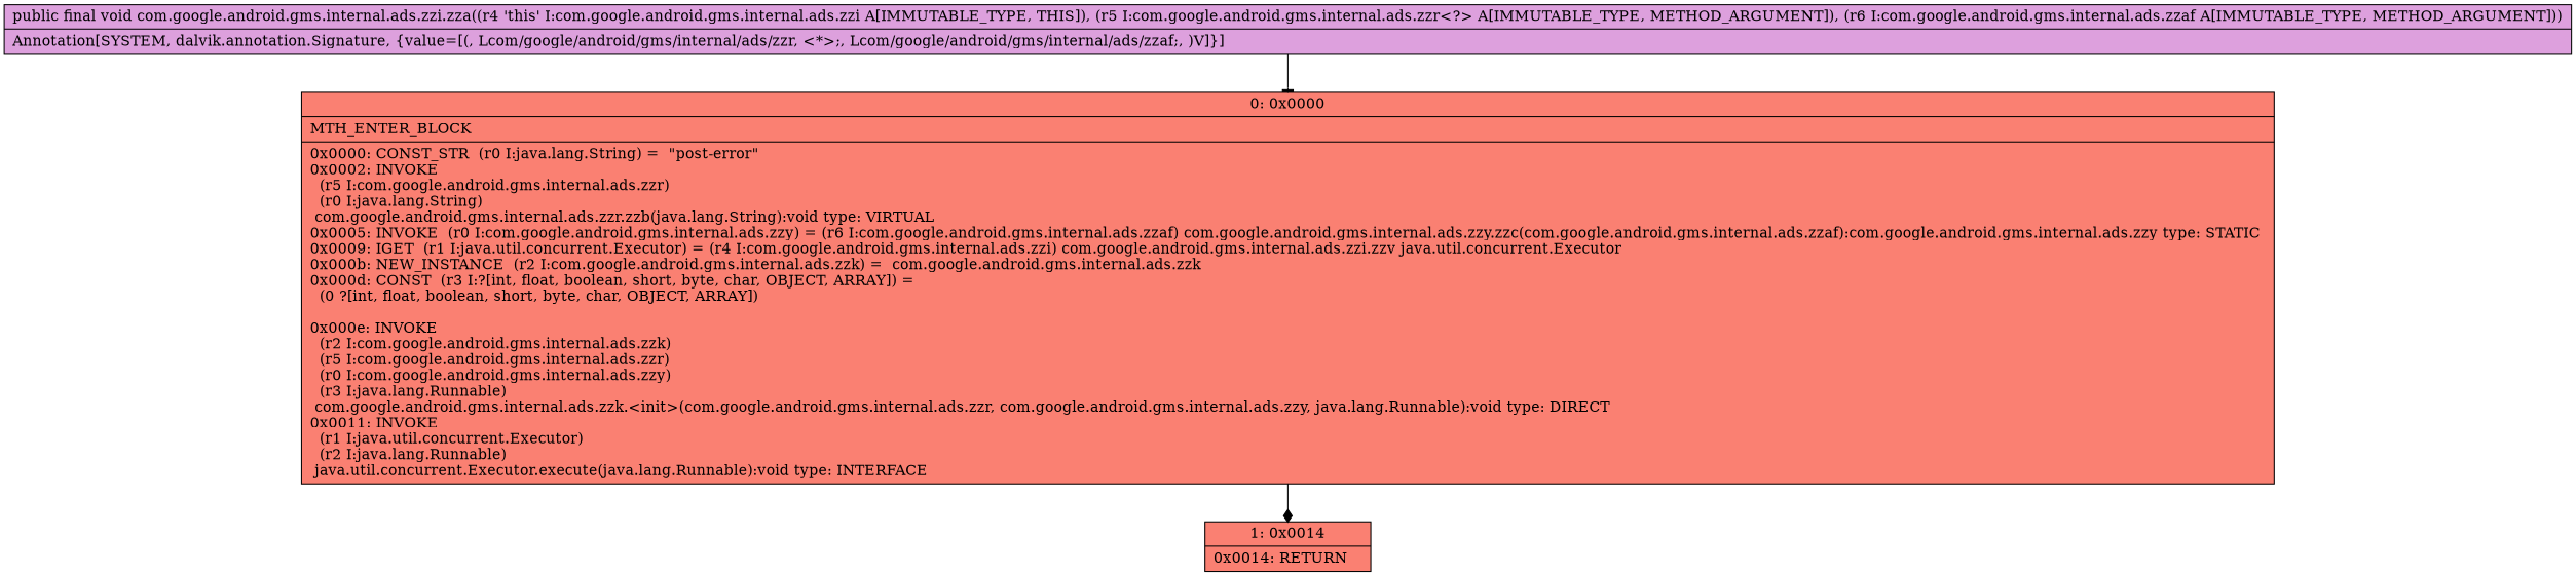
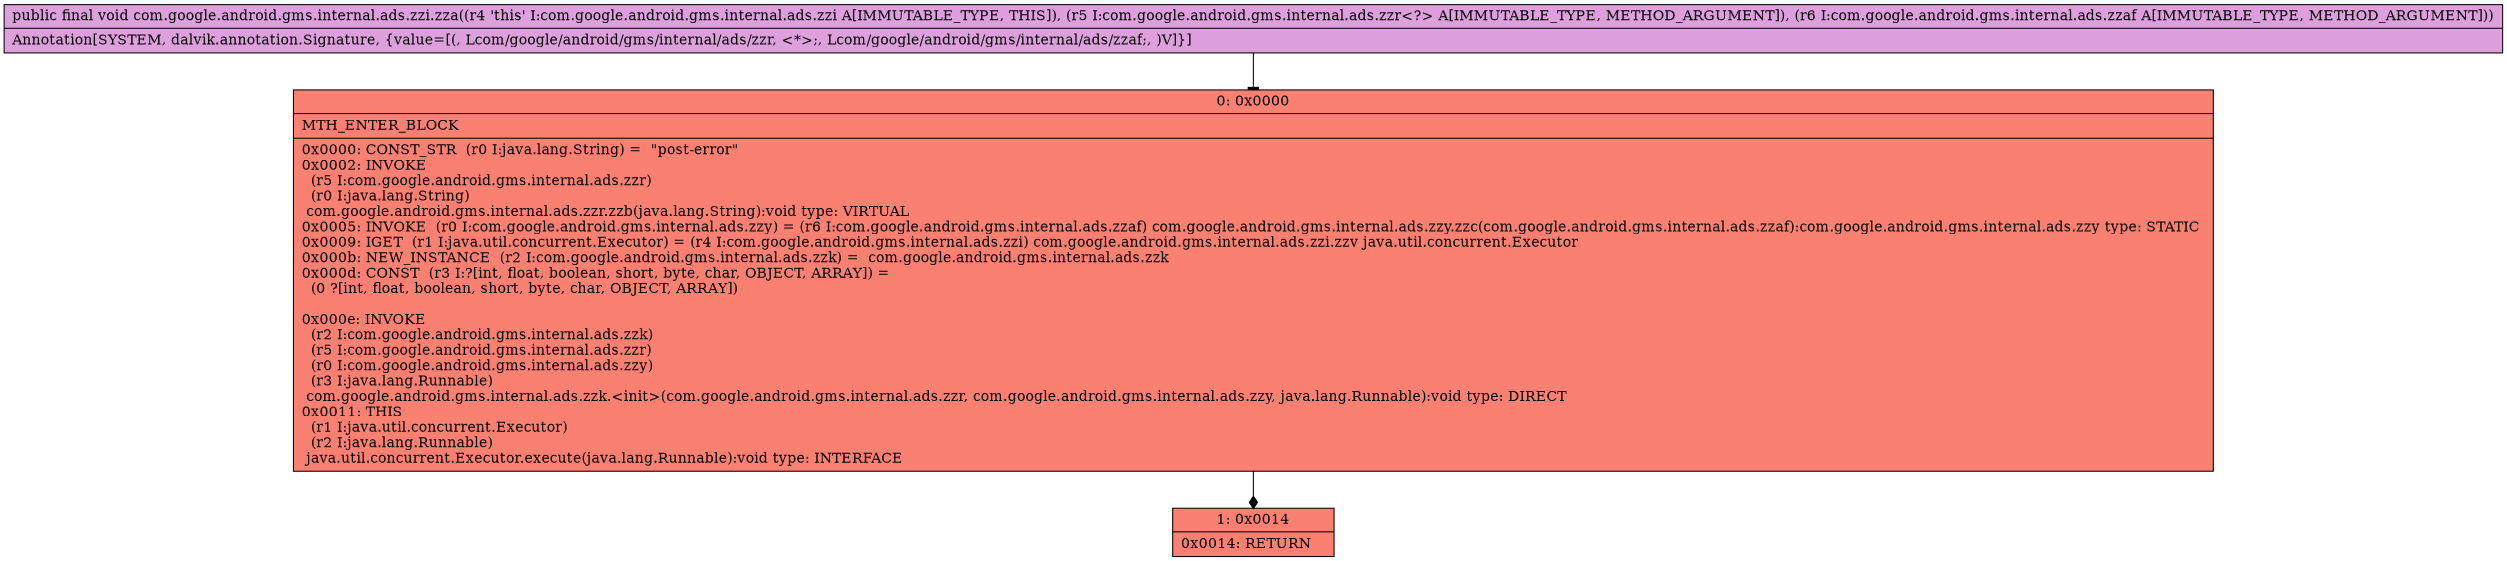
  digraph {
    node [shape=record style=filled fillcolor=salmon]
-   n1 [label="{0\:\ 0x0000|MTH_ENTER_BLOCK\l|0x0000: CONST_STR  (r0 I:java.lang.String) =  \"post\-error\" \l0x0002: INVOKE  \l  (r5 I:com.google.android.gms.internal.ads.zzr)\l  (r0 I:java.lang.String)\l com.google.android.gms.internal.ads.zzr.zzb(java.lang.String):void type: VIRTUAL \l0x0005: INVOKE  (r0 I:com.google.android.gms.internal.ads.zzy) = (r6 I:com.google.android.gms.internal.ads.zzaf) com.google.android.gms.internal.ads.zzy.zzc(com.google.android.gms.internal.ads.zzaf):com.google.android.gms.internal.ads.zzy type: STATIC \l0x0009: IGET  (r1 I:java.util.concurrent.Executor) = (r4 I:com.google.android.gms.internal.ads.zzi) com.google.android.gms.internal.ads.zzi.zzv java.util.concurrent.Executor \l0x000b: NEW_INSTANCE  (r2 I:com.google.android.gms.internal.ads.zzk) =  com.google.android.gms.internal.ads.zzk \l0x000d: CONST  (r3 I:?[int, float, boolean, short, byte, char, OBJECT, ARRAY]) = \l  (0 ?[int, float, boolean, short, byte, char, OBJECT, ARRAY])\l \l0x000e: INVOKE  \l  (r2 I:com.google.android.gms.internal.ads.zzk)\l  (r5 I:com.google.android.gms.internal.ads.zzr)\l  (r0 I:com.google.android.gms.internal.ads.zzy)\l  (r3 I:java.lang.Runnable)\l com.google.android.gms.internal.ads.zzk.\<init\>(com.google.android.gms.internal.ads.zzr, com.google.android.gms.internal.ads.zzy, java.lang.Runnable):void type: DIRECT \l0x0011: INVOKE  \l  (r1 I:java.util.concurrent.Executor)\l  (r2 I:java.lang.Runnable)\l java.util.concurrent.Executor.execute(java.lang.Runnable):void type: INTERFACE \l}"]
+   n1 [label="{0\:\ 0x0000|MTH_ENTER_BLOCK\l|0x0000: CONST_STR  (r0 I:java.lang.String) =  \"post\-error\" \l0x0002: INVOKE  \l  (r5 I:com.google.android.gms.internal.ads.zzr)\l  (r0 I:java.lang.String)\l com.google.android.gms.internal.ads.zzr.zzb(java.lang.String):void type: VIRTUAL \l0x0005: INVOKE  (r0 I:com.google.android.gms.internal.ads.zzy) = (r6 I:com.google.android.gms.internal.ads.zzaf) com.google.android.gms.internal.ads.zzy.zzc(com.google.android.gms.internal.ads.zzaf):com.google.android.gms.internal.ads.zzy type: STATIC \l0x0009: IGET  (r1 I:java.util.concurrent.Executor) = (r4 I:com.google.android.gms.internal.ads.zzi) com.google.android.gms.internal.ads.zzi.zzv java.util.concurrent.Executor \l0x000b: NEW_INSTANCE  (r2 I:com.google.android.gms.internal.ads.zzk) =  com.google.android.gms.internal.ads.zzk \l0x000d: CONST  (r3 I:?[int, float, boolean, short, byte, char, OBJECT, ARRAY]) = \l  (0 ?[int, float, boolean, short, byte, char, OBJECT, ARRAY])\l \l0x000e: INVOKE  \l  (r2 I:com.google.android.gms.internal.ads.zzk)\l  (r5 I:com.google.android.gms.internal.ads.zzr)\l  (r0 I:com.google.android.gms.internal.ads.zzy)\l  (r3 I:java.lang.Runnable)\l com.google.android.gms.internal.ads.zzk.\<init\>(com.google.android.gms.internal.ads.zzr, com.google.android.gms.internal.ads.zzy, java.lang.Runnable):void type: DIRECT \l0x0011: THIS  \l  (r1 I:java.util.concurrent.Executor)\l  (r2 I:java.lang.Runnable)\l java.util.concurrent.Executor.execute(java.lang.Runnable):void type: INTERFACE \l}"]
    n2 [label="{1\:\ 0x0014|0x0014: RETURN   \l}"]
    n3 [label="{public final void com.google.android.gms.internal.ads.zzi.zza((r4 'this' I:com.google.android.gms.internal.ads.zzi A[IMMUTABLE_TYPE, THIS]), (r5 I:com.google.android.gms.internal.ads.zzr\<?\> A[IMMUTABLE_TYPE, METHOD_ARGUMENT]), (r6 I:com.google.android.gms.internal.ads.zzaf A[IMMUTABLE_TYPE, METHOD_ARGUMENT]))  | Annotation[SYSTEM, dalvik.annotation.Signature, \{value=[(, Lcom\/google\/android\/gms\/internal\/ads\/zzr, \<*\>;, Lcom\/google\/android\/gms\/internal\/ads\/zzaf;, )V]\}]\l}" fillcolor=plum]
    n1 -> n2 [arrowhead=diamond]
    n3 -> n1 [arrowhead=tee]
  }
